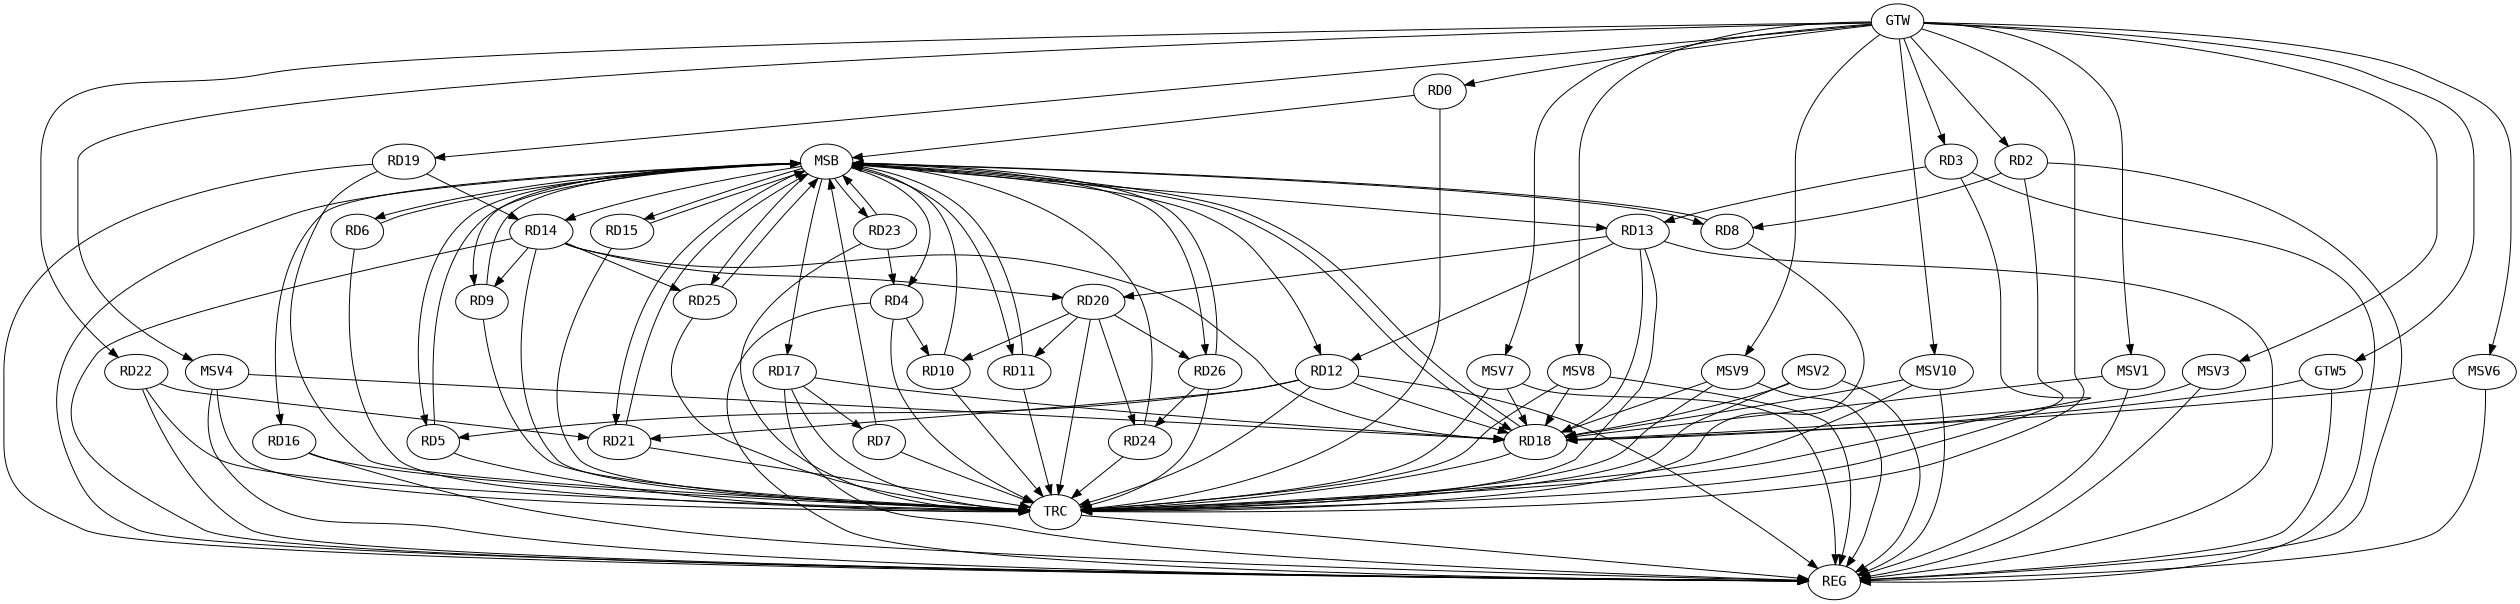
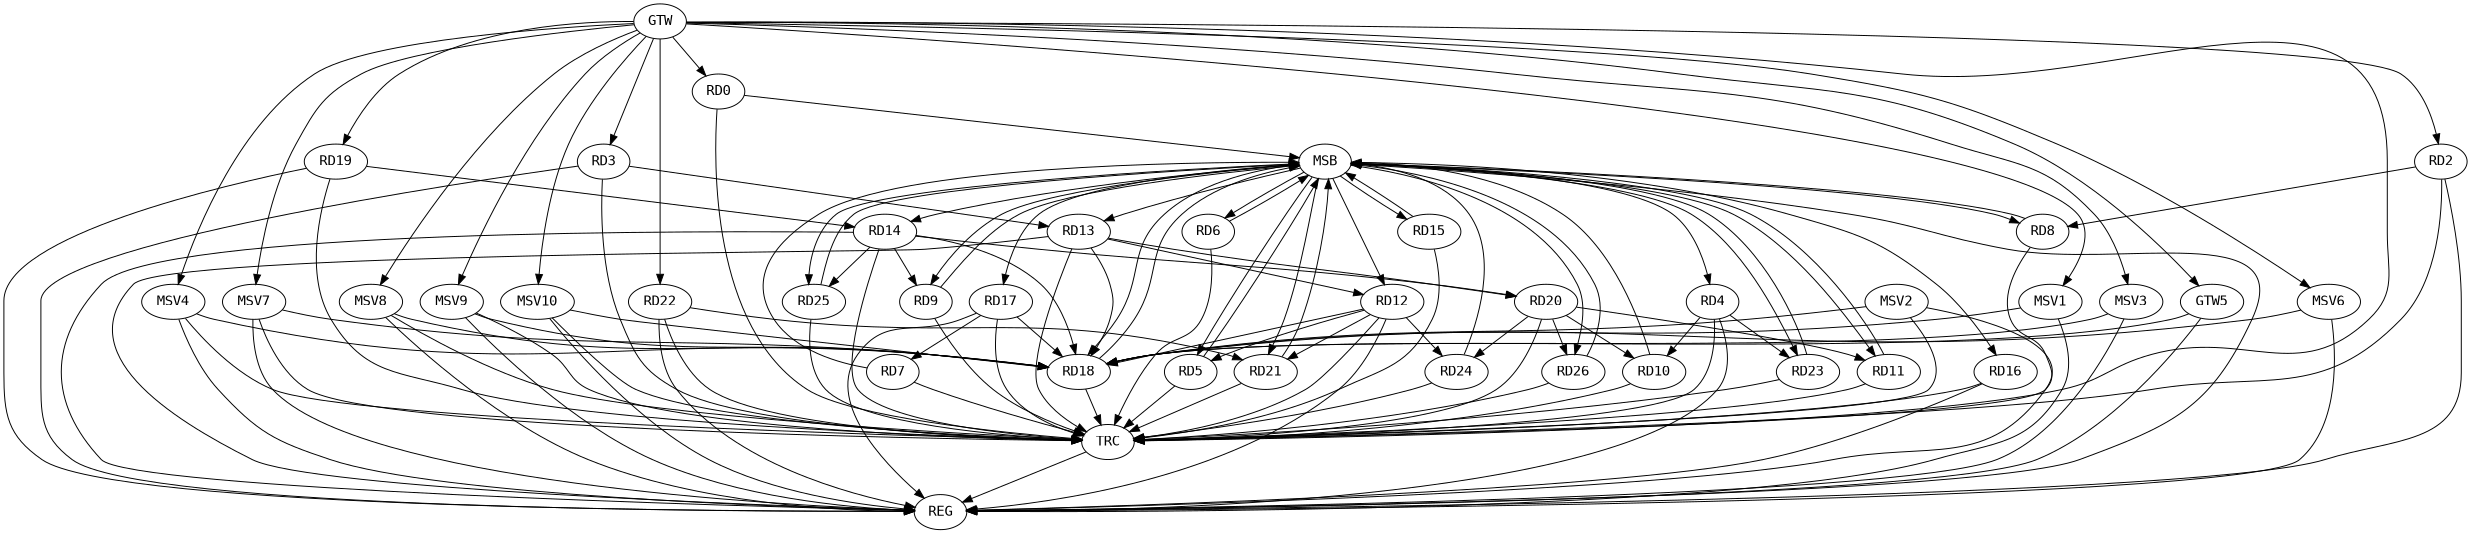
  strict digraph {
    fontname="DejaVu Sans Mono"
    node [fontname="DejaVu Sans Mono"]
    edge [fontname="DejaVu Sans Mono"]
    n1 [label=RD0]
    n2 [label=MSB]
    n3 [label=TRC]
    n4 [label=RD8]
    n5 [label=REG]
    n6 [label=RD13]
    n7 [label=RD4]
    n8 [label=RD23]
    n9 [label=RD5]
    n10 [label=RD6]
    n11 [label=RD9]
    n12 [label=RD11]
    n13 [label=RD12]
    n14 [label=RD18]
    n15 [label=RD21]
    n16 [label=RD14]
    n17 [label=RD25]
    n18 [label=RD15]
    n19 [label=RD16]
    n20 [label=RD17]
    n21 [label=RD26]
    n22 [label=RD2]
    n23 [label=RD3]
    n24 [label=RD20]
    n25 [label=RD10]
    n26 [label=RD7]
    n27 [label=RD24]
    n28 [label=RD19]
    n29 [label=RD22]
    n30 [label=GTW]
    n31 [label=MSV1]
    n32 [label=MSV3]
    n33 [label=MSV4]
    n34 [label=GTW5]
    n35 [label=MSV6]
    n36 [label=MSV7]
    n37 [label=MSV8]
    n38 [label=MSV9]
    n39 [label=MSV10]
    n40 [label=MSV2]
    n1 -> n2
    n1 -> n3
    n2 -> n4
    n2 -> n5
    n2 -> n6
    n2 -> n7
    n2 -> n8
    n2 -> n9
    n2 -> n10
    n2 -> n11
    n2 -> n12
    n2 -> n13
    n2 -> n14
    n2 -> n15
    n2 -> n16
    n2 -> n17
    n2 -> n18
    n2 -> n19
    n2 -> n20
    n2 -> n21
    n3 -> n5
    n4 -> n2
    n4 -> n3
    n6 -> n3
    n6 -> n5
    n6 -> n13
    n6 -> n14
    n6 -> n24
    n7 -> n3
    n7 -> n5
-   n8 -> n7
+   n7 -> n8
    n7 -> n25
    n8 -> n2
    n8 -> n3
    n9 -> n2
    n9 -> n3
    n10 -> n2
    n10 -> n3
    n11 -> n2
    n11 -> n3
    n12 -> n2
    n12 -> n3
    n13 -> n3
    n13 -> n5
    n13 -> n9
    n13 -> n14
    n13 -> n15
-   n21 -> n27
+   n13 -> n27
    n14 -> n2
    n14 -> n3
    n15 -> n2
    n15 -> n3
    n16 -> n3
    n16 -> n5
    n16 -> n11
    n16 -> n14
    n16 -> n17
    n16 -> n24
    n17 -> n2
    n17 -> n3
    n18 -> n2
    n18 -> n3
    n19 -> n3
    n19 -> n5
    n20 -> n3
    n20 -> n5
    n20 -> n14
    n20 -> n26
    n21 -> n2
    n21 -> n3
    n22 -> n3
    n22 -> n4
    n22 -> n5
    n23 -> n3
    n23 -> n5
    n23 -> n6
    n24 -> n3
    n24 -> n12
    n24 -> n21
    n24 -> n25
    n24 -> n27
    n25 -> n2
    n25 -> n3
    n26 -> n2
    n26 -> n3
    n27 -> n2
    n27 -> n3
    n28 -> n3
    n28 -> n5
    n28 -> n16
    n29 -> n3
    n29 -> n5
    n29 -> n15
    n30 -> n1
    n30 -> n3
    n30 -> n22
    n30 -> n23
    n30 -> n28
    n30 -> n29
    n30 -> n31
    n30 -> n32
    n30 -> n33
    n30 -> n34
    n30 -> n35
    n30 -> n36
    n30 -> n37
    n30 -> n38
    n30 -> n39
    n31 -> n5
    n31 -> n14
    n32 -> n5
    n32 -> n14
    n33 -> n3
    n33 -> n5
    n33 -> n14
    n34 -> n5
    n34 -> n14
    n35 -> n5
    n35 -> n14
    n36 -> n3
    n36 -> n5
    n36 -> n14
    n37 -> n3
    n37 -> n5
    n37 -> n14
    n38 -> n3
    n38 -> n5
    n38 -> n14
    n39 -> n3
    n39 -> n5
    n39 -> n14
    n40 -> n3
    n40 -> n5
    n40 -> n14
  }
